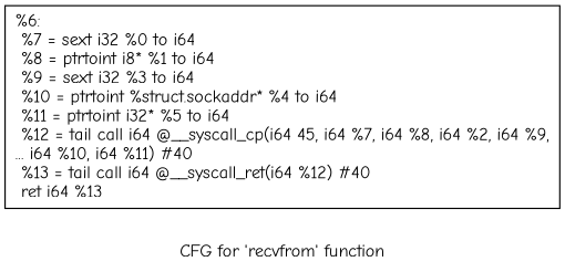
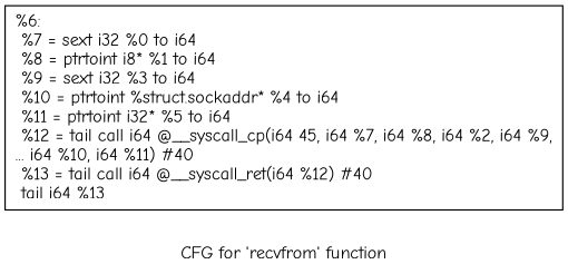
  digraph {
    label="CFG for 'recvfrom' function"
    fontname="Comic Neue"
-   n1 [label="{%6:\l  %7 = sext i32 %0 to i64\l  %8 = ptrtoint i8* %1 to i64\l  %9 = sext i32 %3 to i64\l  %10 = ptrtoint %struct.sockaddr* %4 to i64\l  %11 = ptrtoint i32* %5 to i64\l  %12 = tail call i64 @__syscall_cp(i64 45, i64 %7, i64 %8, i64 %2, i64 %9,\l... i64 %10, i64 %11) #40\l  %13 = tail call i64 @__syscall_ret(i64 %12) #40\l  ret i64 %13\l}" shape=record fontname="Comic Neue"]
+   n1 [label="{%6:\l  %7 = sext i32 %0 to i64\l  %8 = ptrtoint i8* %1 to i64\l  %9 = sext i32 %3 to i64\l  %10 = ptrtoint %struct.sockaddr* %4 to i64\l  %11 = ptrtoint i32* %5 to i64\l  %12 = tail call i64 @__syscall_cp(i64 45, i64 %7, i64 %8, i64 %2, i64 %9,\l... i64 %10, i64 %11) #40\l  %13 = tail call i64 @__syscall_ret(i64 %12) #40\l  tail i64 %13\l}" shape=record fontname="Comic Neue"]
  }
